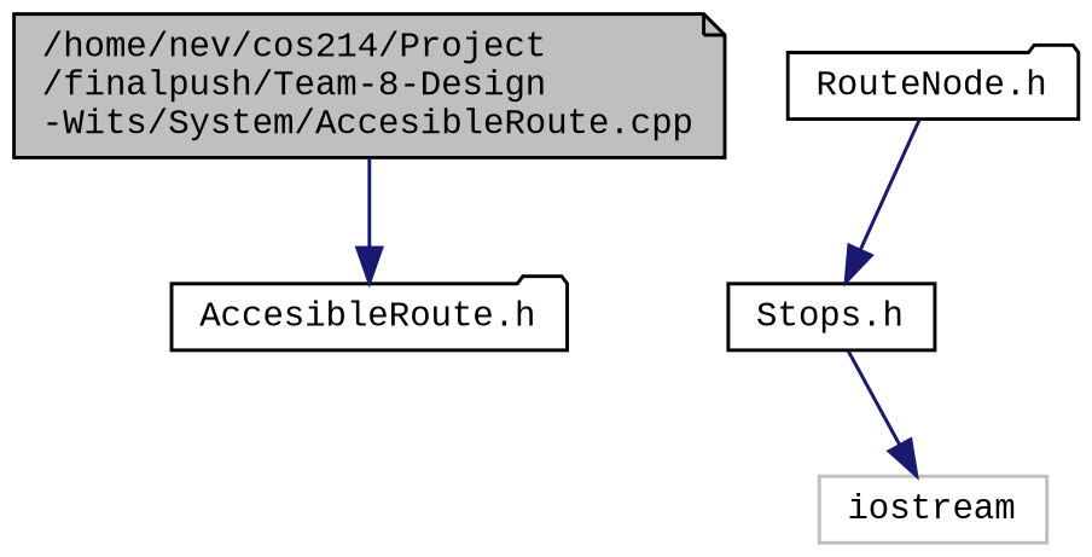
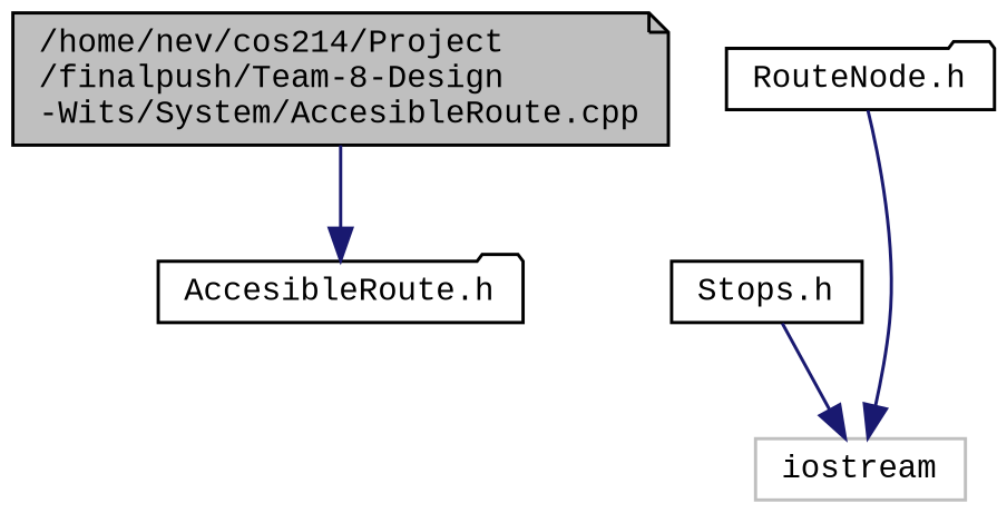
  digraph {
    fontname="Liberation Mono"
    node [color=black fillcolor=white fontname="Liberation Mono" fontsize=10 shape=folder style=filled]
    edge [color=midnightblue fontname="Liberation Mono" fontsize=10 labelfontname=Helvetica labelfontsize=10 style=solid]
    n1 [fillcolor=grey75 fontcolor=black height=0.2 label="/home/nev/cos214/Project\l/finalpush/Team-8-Design\l-Wits/System/AccesibleRoute.cpp" shape=note width=0.4]
    n2 [height=0.2 label="AccesibleRoute.h" width=0.4]
    n3 [height=0.2 label="RouteNode.h" width=0.4]
    n4 [height=0.2 label="Stops.h" shape=box width=0.4]
    n5 [color=grey75 height=0.2 label=iostream shape=box width=0.4]
    n1 -> n2
-   n3 -> n4
+   n3 -> n5
    n4 -> n5
  }
